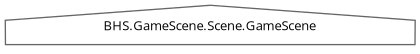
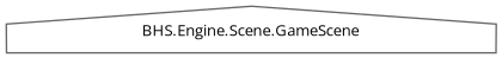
  digraph {
    rankdir=TB
    fontname="Open Sans"
-   n1 [color=grey40 fillcolor=white fontname="Open Sans" fontsize=10 height=0.2 label="BHS.GameScene.Scene.GameScene" shape=house style=filled width=0.4]
+   n1 [color=grey40 fillcolor=white fontname="Open Sans" fontsize=10 height=0.2 label="BHS.Engine.Scene.GameScene" shape=house style=filled width=0.4]
  }
